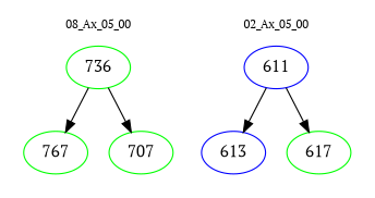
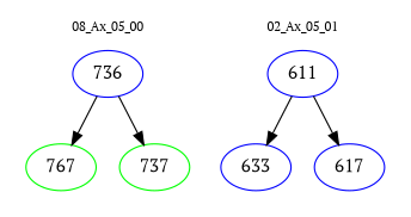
  digraph {
    fontname="PT Serif"
    node [color=green fontname="PT Serif"]
    edge [color=black fontname="PT Serif"]
-   n1 [label=736]
+   n1 [color=blue label=736]
    n2 [label=767]
-   n3 [label=707]
+   n3 [label=737]
    n4 [color=blue label=611]
-   n5 [color=blue label=613]
-   n6 [label=617]
+   n5 [color=blue label=633]
+   n6 [color=blue label=617]
    subgraph cluster_1 {
      color=white
      fontsize=10
      label="08_Ax_05_00"
      n1
      n2
      n3
    }
    subgraph cluster_2 {
      color=white
      fontsize=10
-     label="02_Ax_05_00"
+     label="02_Ax_05_01"
      n4
      n5
      n6
    }
    n1 -> n2
    n1 -> n3
    n4 -> n5
    n4 -> n6
  }
